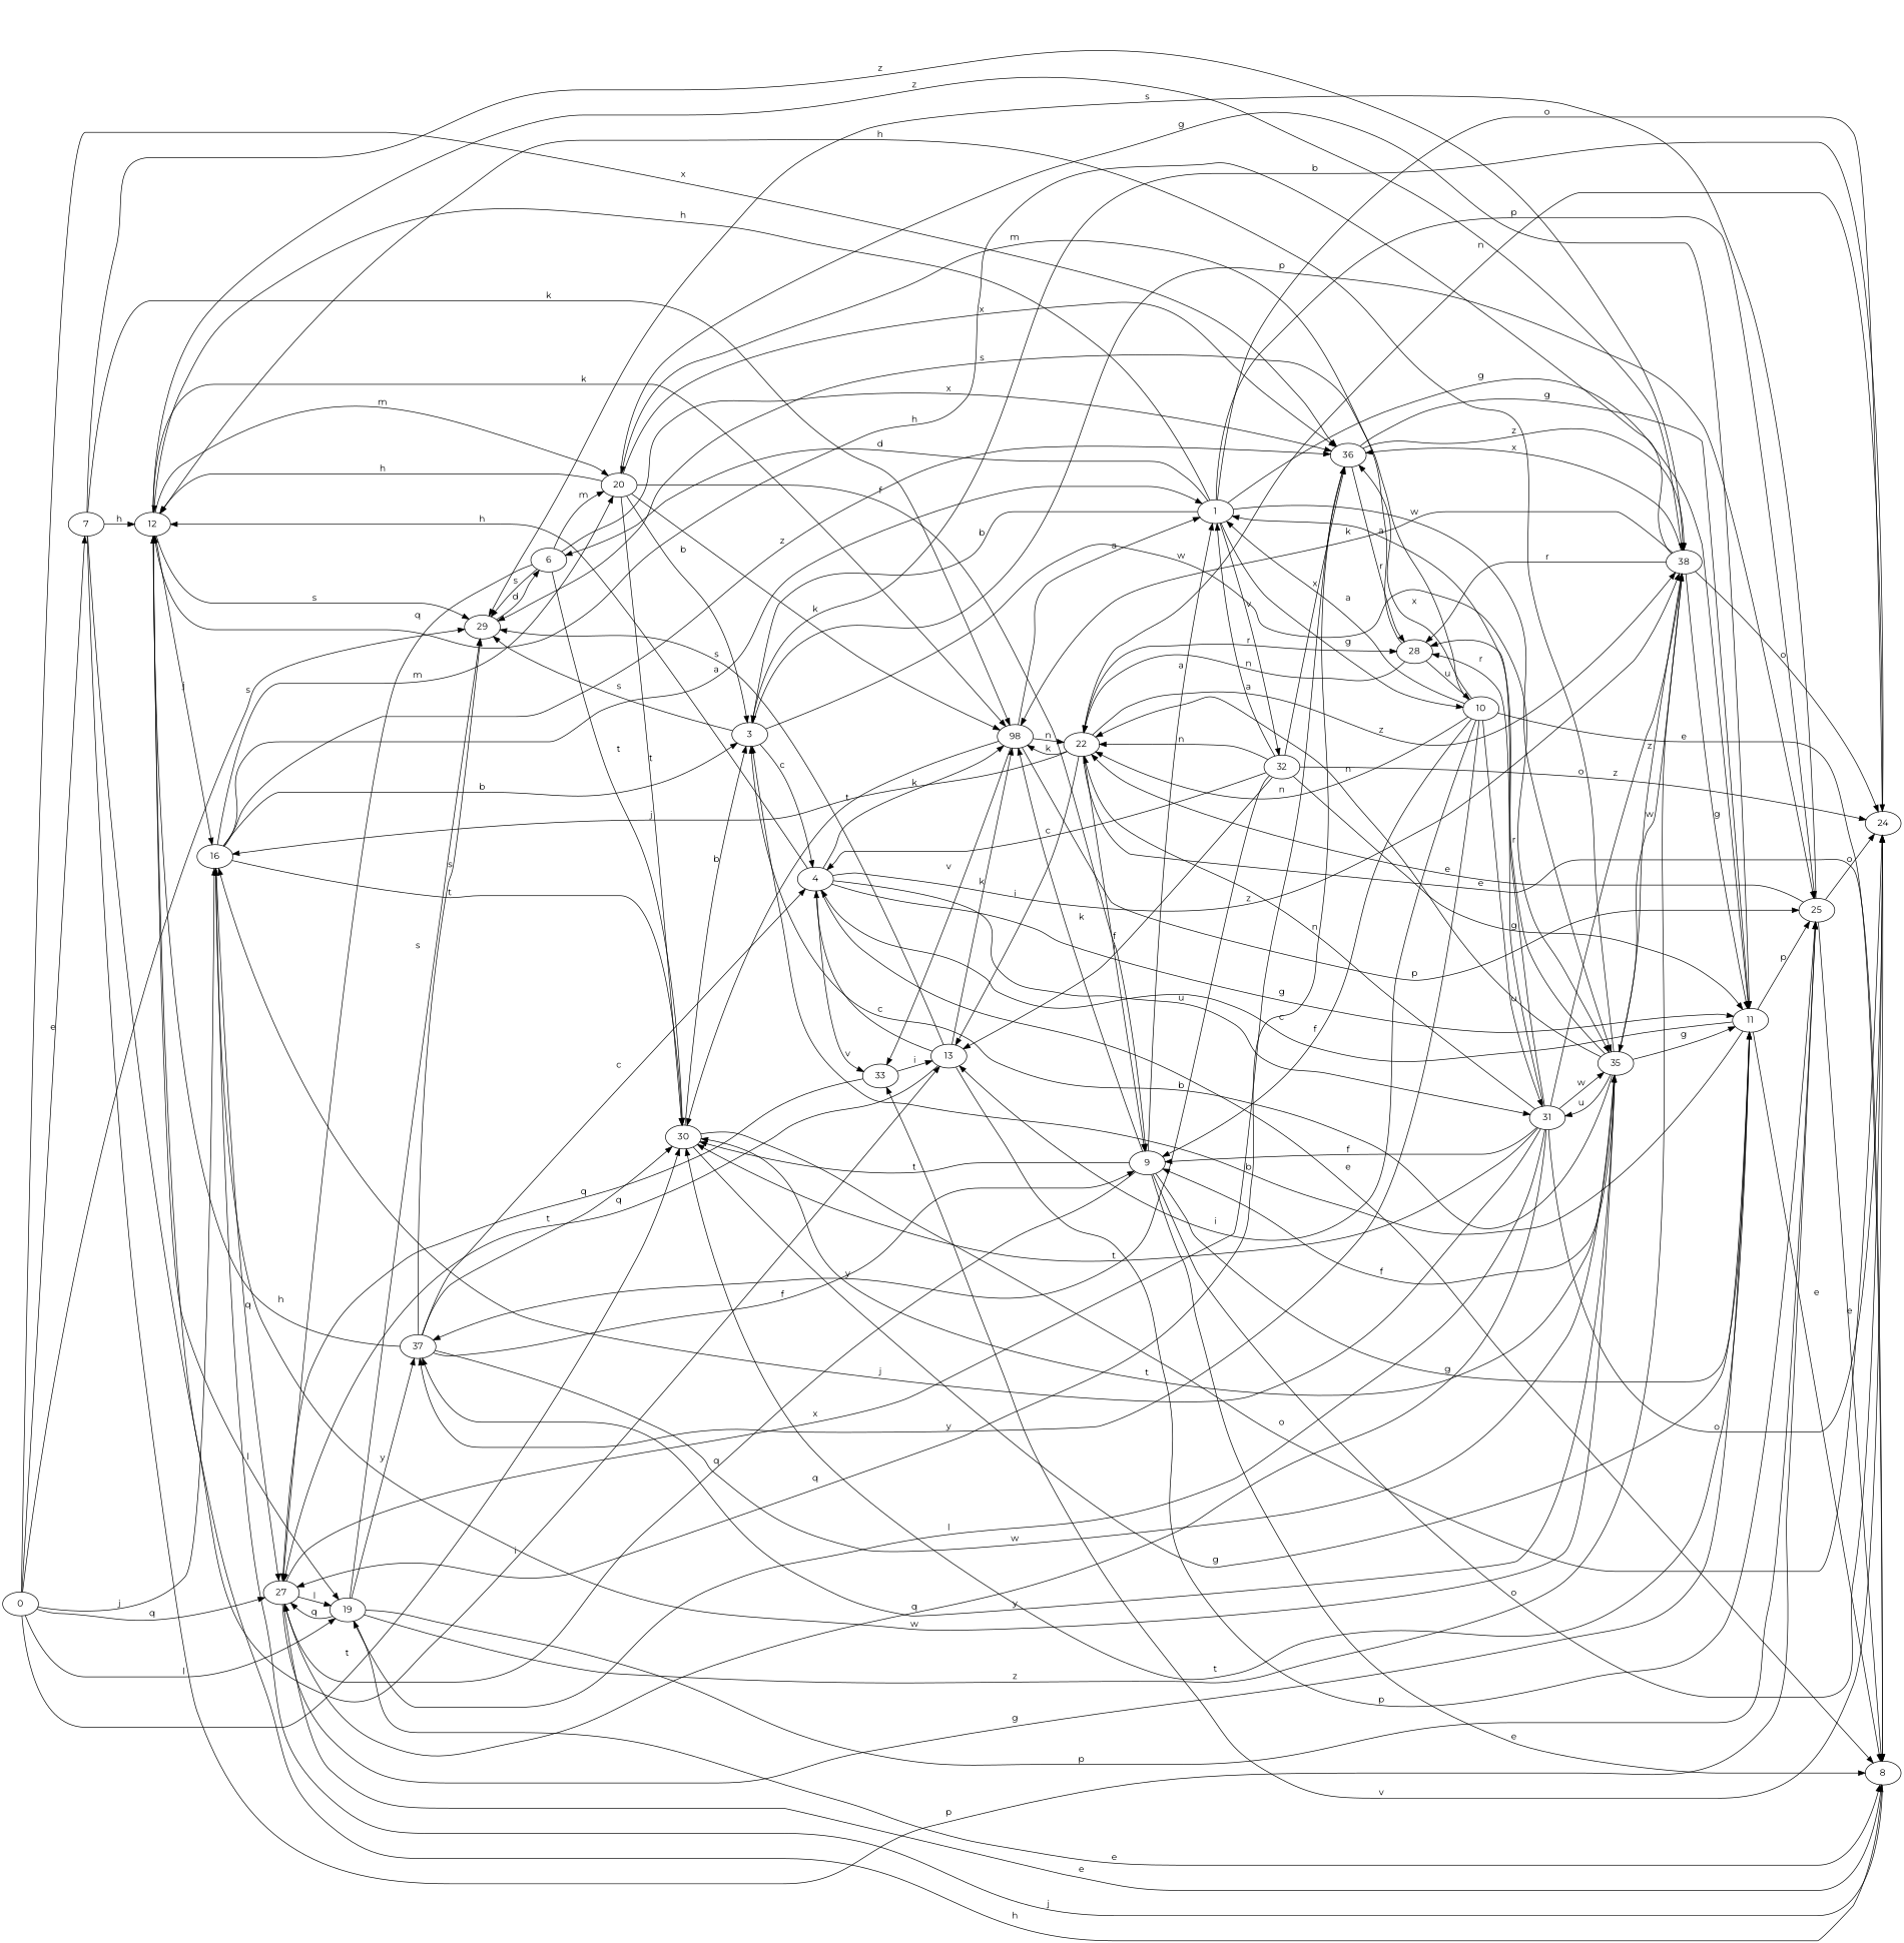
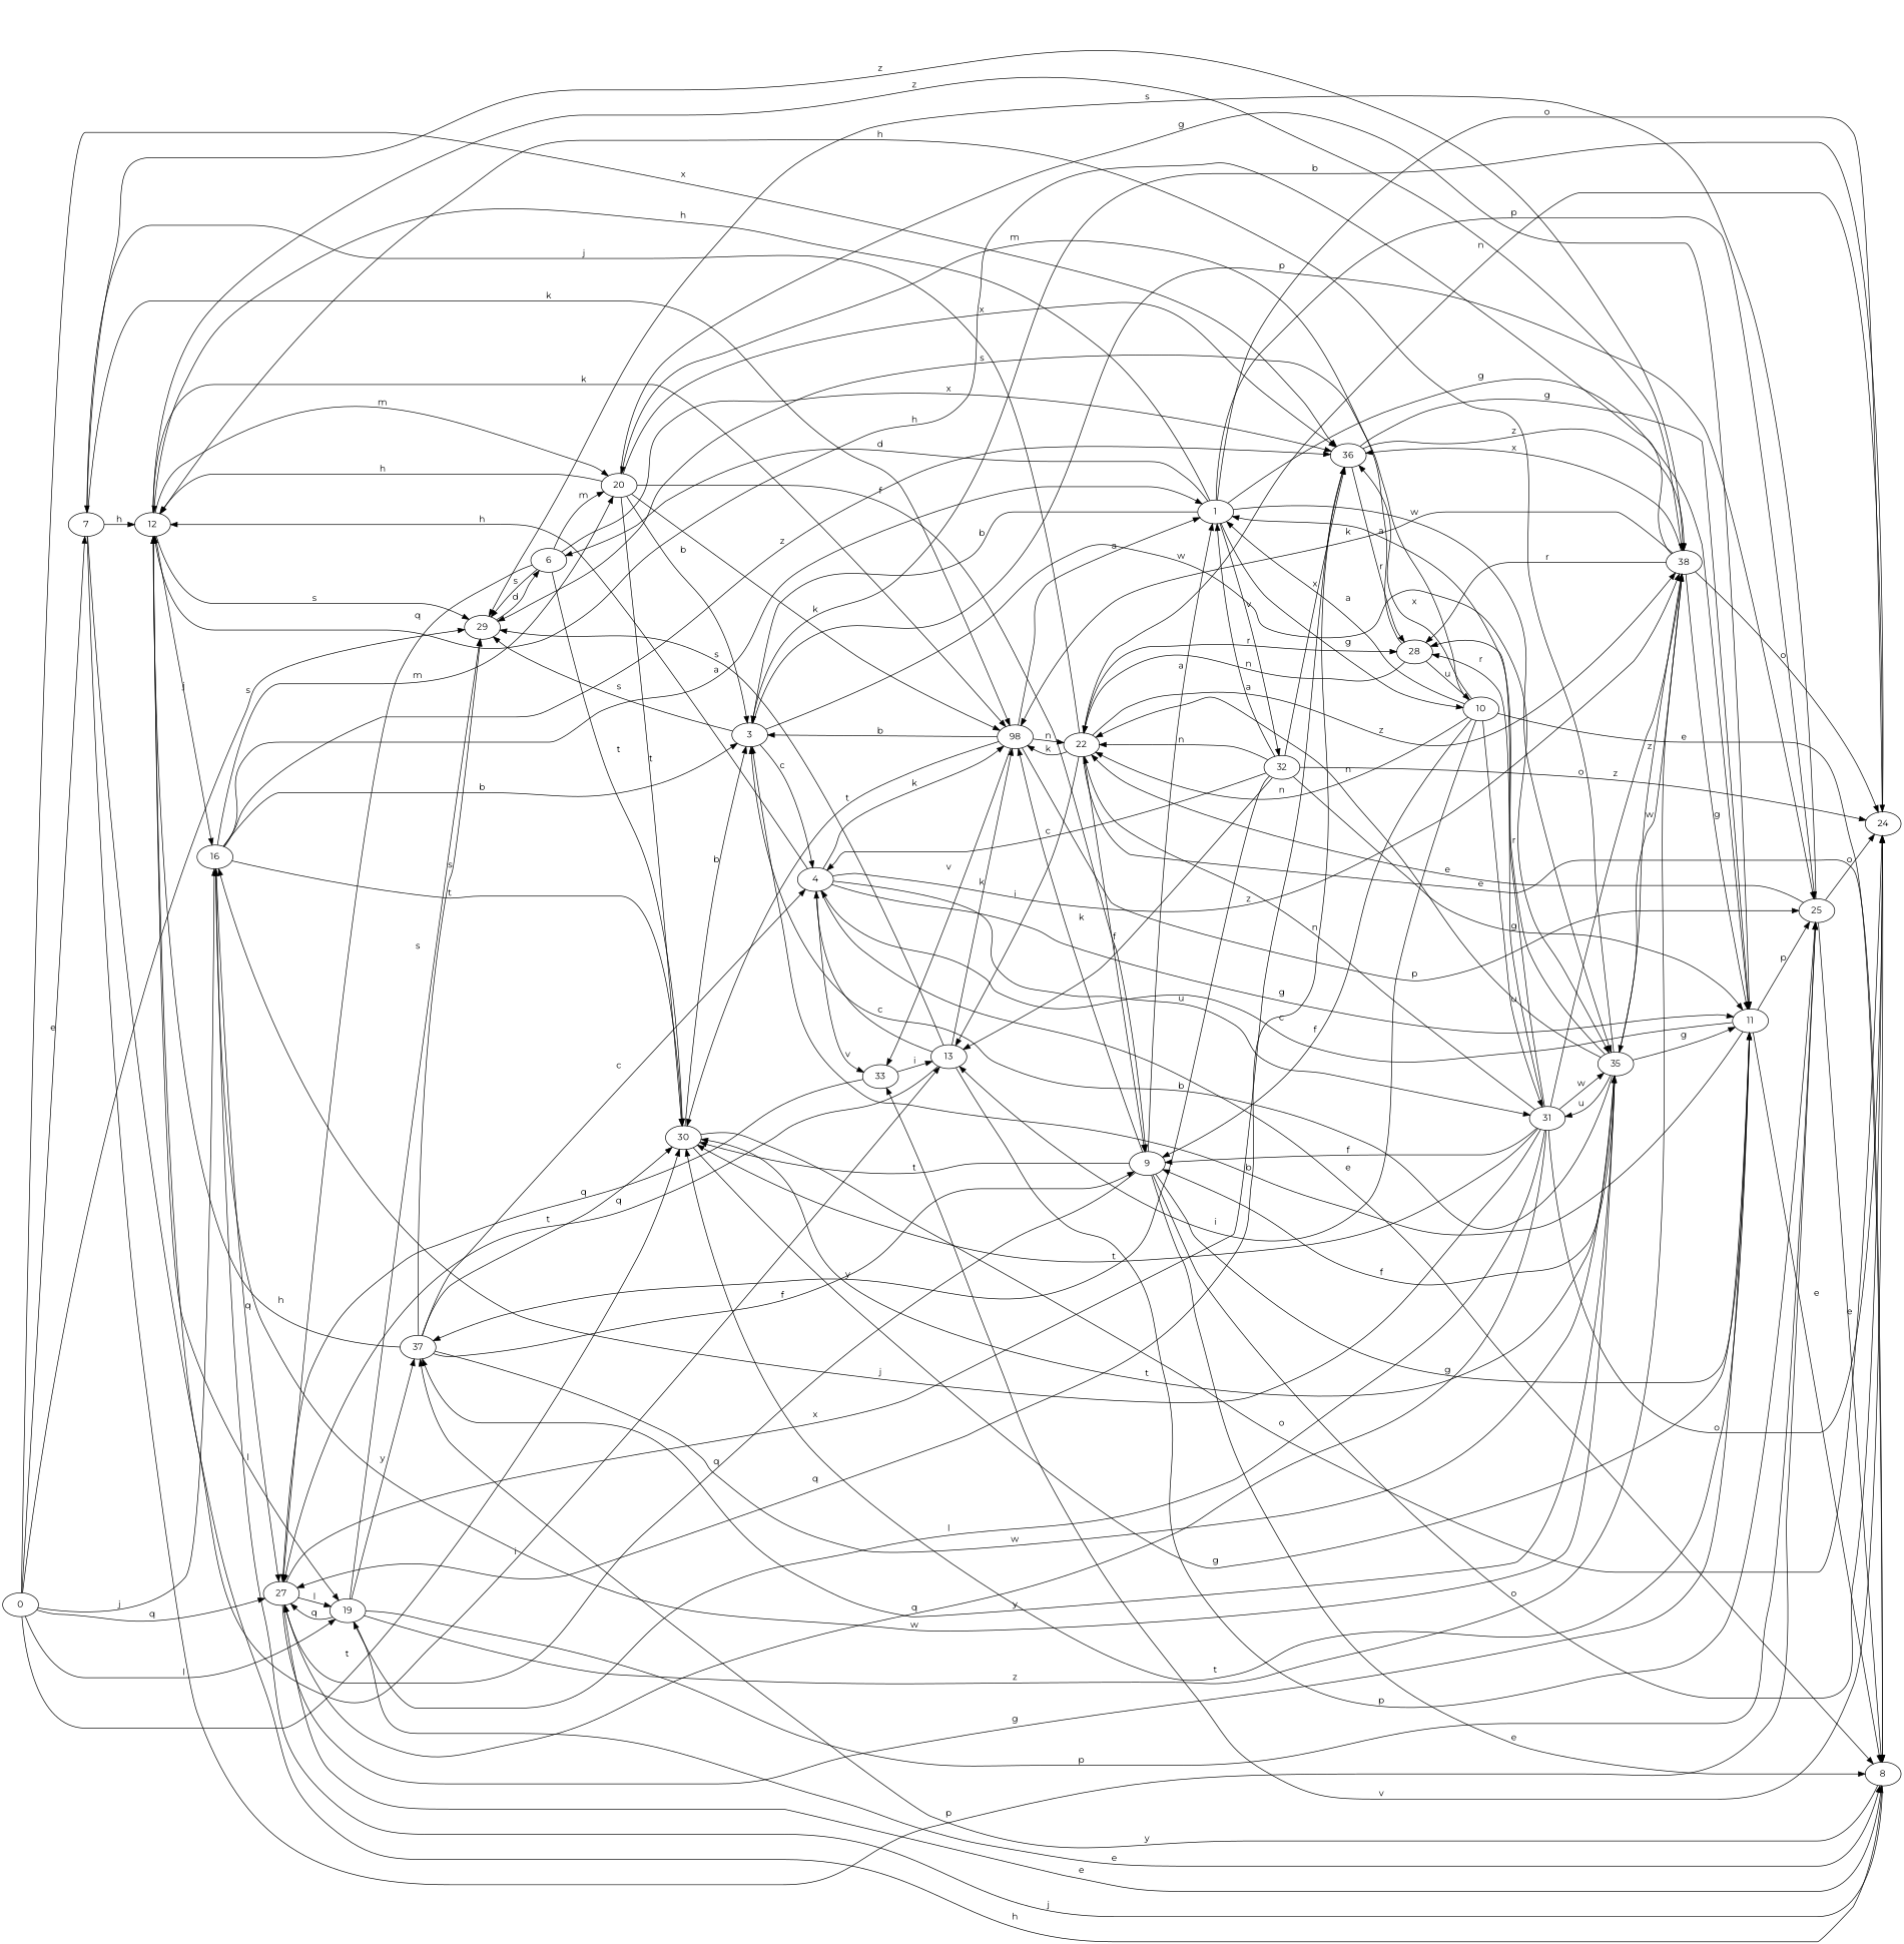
  strict digraph {
    fontname=Montserrat
    rankdir=LR
    node [fontname=Montserrat]
    edge [fontname=Montserrat]
    0
    7
    16
    19
    27
    29
    30
    36
    12
    25
    n11 [label=98]
    38
    13
    1
    3
    n16 [label=35]
    20
    8
    37
    11
    6
    24
    28
    10
    32
    4
    31
    9
    22
    33
    0 -> 7 [label=e]
    0 -> 16 [label=j]
    0 -> 19 [label=l]
    0 -> 27 [label=q]
    0 -> 29 [label=s]
    0 -> 30 [label=t]
    0 -> 36 [label=x]
    7 -> 12 [label=h]
    7 -> 25 [label=p]
    7 -> n11 [label=k]
    7 -> 38 [label=z]
    7 -> 13 [label=i]
    16 -> 27 [label=q]
    16 -> 30 [label=t]
    16 -> 36 [label=z]
    16 -> 1 [label=a]
    16 -> 3 [label=b]
    16 -> n16 [label=w]
    16 -> 20 [label=m]
    19 -> 27 [label=q]
    19 -> 29 [label=s]
    19 -> 25 [label=p]
    19 -> 38 [label=z]
    19 -> 8 [label=e]
    19 -> 37 [label=y]
    27 -> 19 [label=l]
    27 -> 36 [label=x]
    27 -> 8 [label=e]
    27 -> 11 [label=g]
    29 -> 6 [label=d]
    30 -> 3 [label=b]
    30 -> 11 [label=g]
    30 -> 24 [label=o]
    36 -> 27 [label=q]
    36 -> 38 [label=z]
    36 -> 11 [label=g]
    36 -> 28 [label=r]
    12 -> 16 [label=j]
    12 -> 19 [label=l]
    12 -> 29 [label=s]
    12 -> n11 [label=k]
    12 -> 38 [label=z]
    12 -> 20 [label=m]
    25 -> 29 [label=s]
    25 -> 8 [label=e]
    25 -> 24 [label=o]
    25 -> 22 [label=e]
    n11 -> 30 [label=t]
    n11 -> 25 [label=p]
    n11 -> 1 [label=a]
+   n11 -> 3 [label=b]
    n11 -> 22 [label=n]
    n11 -> 33 [label=v]
    38 -> 36 [label=x]
    38 -> 12 [label=h]
    38 -> n11 [label=k]
    38 -> n16 [label=w]
    38 -> 11 [label=g]
    38 -> 24 [label=o]
    38 -> 28 [label=r]
    13 -> 27 [label=q]
    13 -> 29 [label=s]
    13 -> 25 [label=p]
    13 -> n11 [label=k]
    13 -> 4 [label=c]
    1 -> 12 [label=h]
    1 -> 25 [label=p]
    1 -> 3 [label=b]
    1 -> n16 [label=w]
    1 -> 11 [label=g]
    1 -> 6 [label=d]
    1 -> 24 [label=o]
    1 -> 10 [label=g]
    1 -> 32 [label=v]
    3 -> 29 [label=s]
    3 -> 25 [label=p]
    3 -> n16 [label=w]
    3 -> 4 [label=c]
    n16 -> 30 [label=t]
    n16 -> 12 [label=h]
    n16 -> 38 [label=z]
    n16 -> 3 [label=b]
    n16 -> 37 [label=y]
    n16 -> 11 [label=g]
    n16 -> 28 [label=r]
    n16 -> 31 [label=u]
    n16 -> 9 [label=f]
    n16 -> 22 [label=n]
    20 -> 30 [label=t]
    20 -> 36 [label=x]
    20 -> 12 [label=h]
    20 -> n11 [label=k]
    20 -> 3 [label=b]
    20 -> 11 [label=g]
    20 -> 9 [label=f]
    8 -> 16 [label=j]
    8 -> 12 [label=h]
-   10 -> 37 [label=y]
+   8 -> 37 [label=y]
    37 -> 29 [label=s]
    37 -> 30 [label=t]
    37 -> 12 [label=h]
    37 -> n16 [label=w]
    37 -> 4 [label=c]
    37 -> 9 [label=f]
    11 -> 30 [label=t]
    11 -> 25 [label=p]
    11 -> 3 [label=b]
    11 -> 8 [label=e]
    11 -> 4 [label=c]
    6 -> 27 [label=q]
    6 -> 29 [label=s]
    6 -> 30 [label=t]
    6 -> 36 [label=x]
    6 -> 20 [label=m]
    24 -> 3 [label=b]
    24 -> 22 [label=n]
    24 -> 33 [label=v]
    28 -> 20 [label=m]
    28 -> 10 [label=u]
    28 -> 22 [label=n]
    10 -> 29 [label=s]
    10 -> 36 [label=x]
    10 -> 13 [label=i]
    10 -> 1 [label=a]
    10 -> 8 [label=e]
    10 -> 31 [label=u]
    10 -> 9 [label=f]
    10 -> 22 [label=n]
    32 -> 36 [label=x]
    32 -> 13 [label=i]
    32 -> 1 [label=a]
    32 -> 37 [label=y]
    32 -> 11 [label=g]
    32 -> 24 [label=o]
    32 -> 4 [label=c]
    32 -> 22 [label=n]
    4 -> 12 [label=h]
    4 -> n11 [label=k]
    4 -> 38 [label=z]
    4 -> 8 [label=e]
    4 -> 11 [label=g]
    4 -> 31 [label=u]
    4 -> 33 [label=v]
    31 -> 16 [label=j]
    31 -> 19 [label=l]
    31 -> 27 [label=q]
    31 -> 30 [label=t]
    31 -> 38 [label=z]
    31 -> 1 [label=a]
    31 -> n16 [label=w]
    31 -> 24 [label=o]
    31 -> 28 [label=r]
    31 -> 9 [label=f]
    31 -> 22 [label=n]
    9 -> 27 [label=q]
    9 -> 30 [label=t]
    9 -> n11 [label=k]
    9 -> 1 [label=a]
    9 -> 8 [label=e]
    9 -> 11 [label=g]
    9 -> 24 [label=o]
-   22 -> 16 [label=j]
+   22 -> 7 [label=j]
    22 -> n11 [label=k]
    22 -> 38 [label=z]
    22 -> 13 [label=i]
    22 -> 8 [label=e]
    22 -> 28 [label=r]
    22 -> 9 [label=f]
    33 -> 27 [label=q]
    33 -> 13 [label=i]
  }
